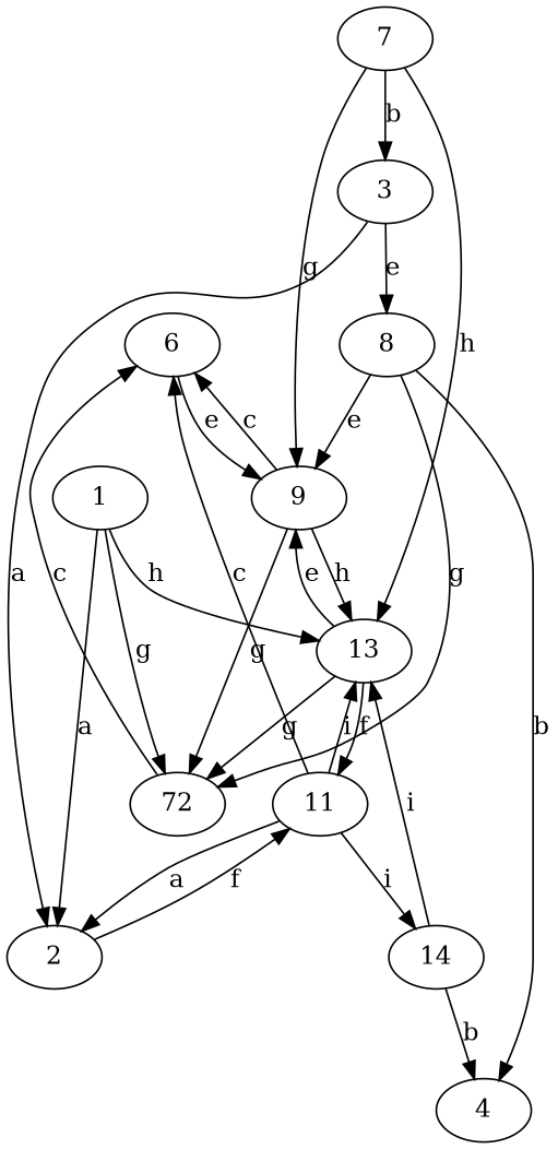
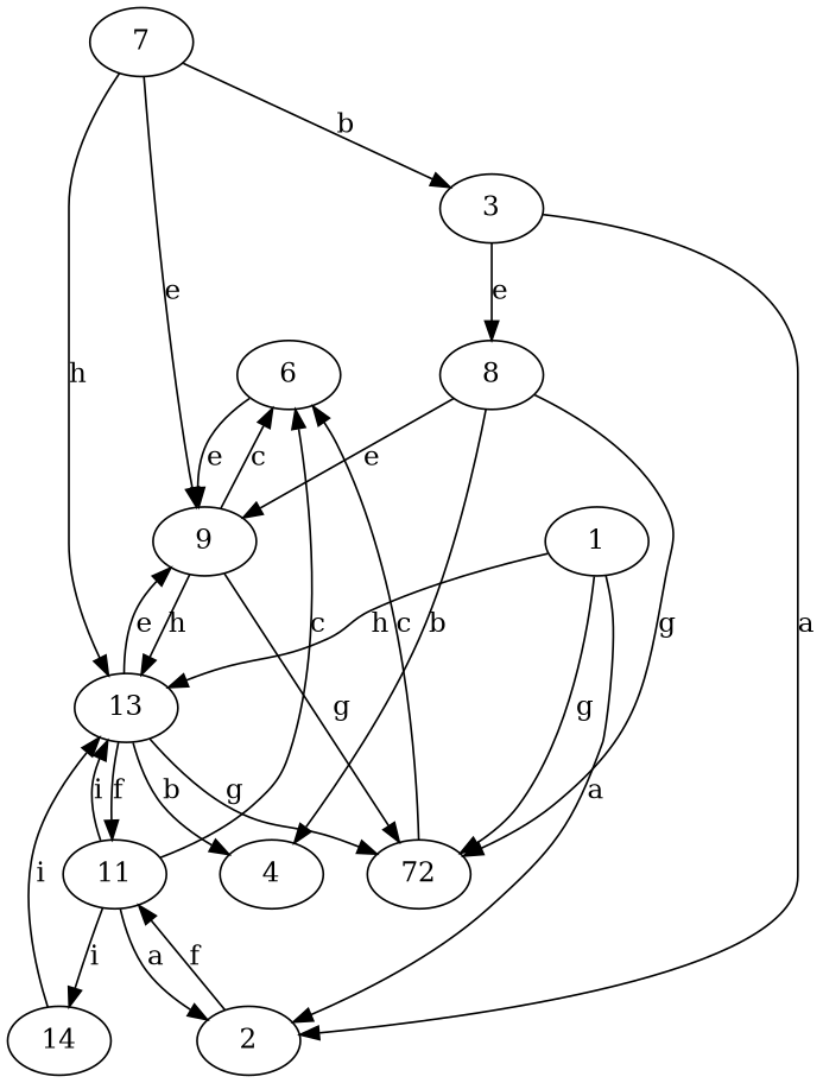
  strict digraph {
    6
    9
    7
    13
    3
    1
    2
    n8 [label=72]
    11
    14
    8
    4
    6 -> 9 [label=e]
    9 -> 6 [label=c]
    9 -> 13 [label=h]
    9 -> n8 [label=g]
-   7 -> 9 [label=g]
+   7 -> 9 [label=e]
    7 -> 13 [label=h]
    7 -> 3 [label=b]
    13 -> 9 [label=e]
    13 -> n8 [label=g]
    13 -> 11 [label=f]
    3 -> 2 [label=a]
    3 -> 8 [label=e]
    1 -> 13 [label=h]
    1 -> 2 [label=a]
    1 -> n8 [label=g]
    2 -> 11 [label=f]
    n8 -> 6 [label=c]
    11 -> 6 [label=c]
    11 -> 13 [label=i]
    11 -> 2 [label=a]
    11 -> 14 [label=i]
    14 -> 13 [label=i]
-   14 -> 4 [label=b]
+   13 -> 4 [label=b]
    8 -> 9 [label=e]
    8 -> n8 [label=g]
    8 -> 4 [label=b]
  }
